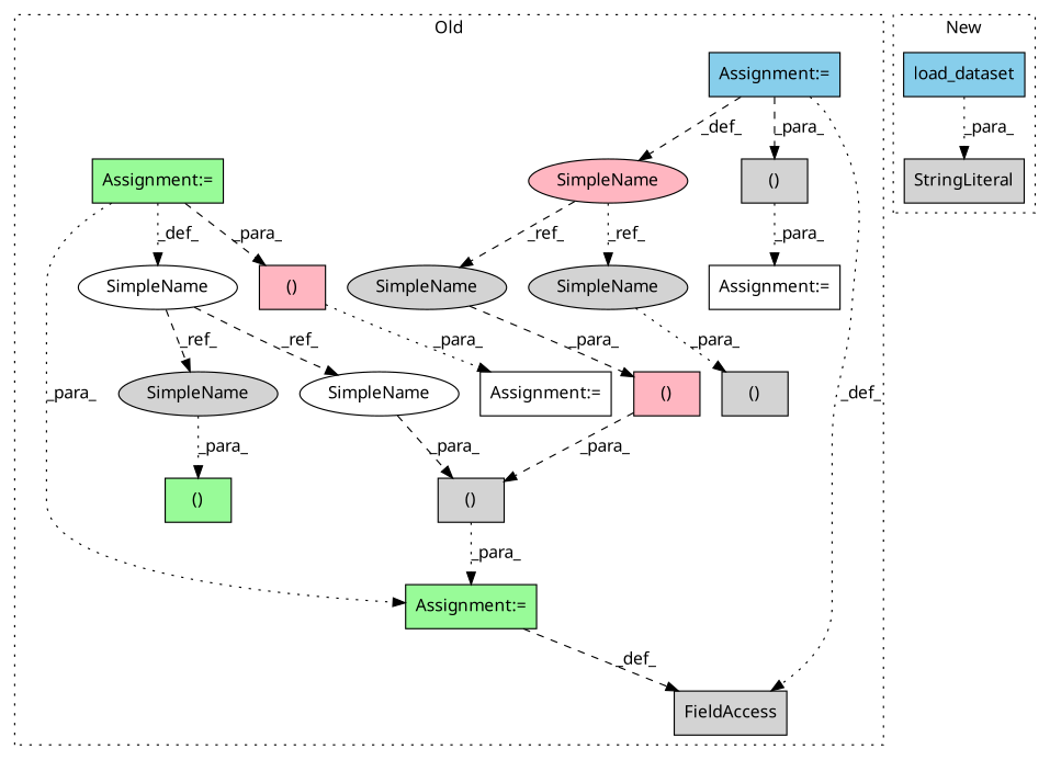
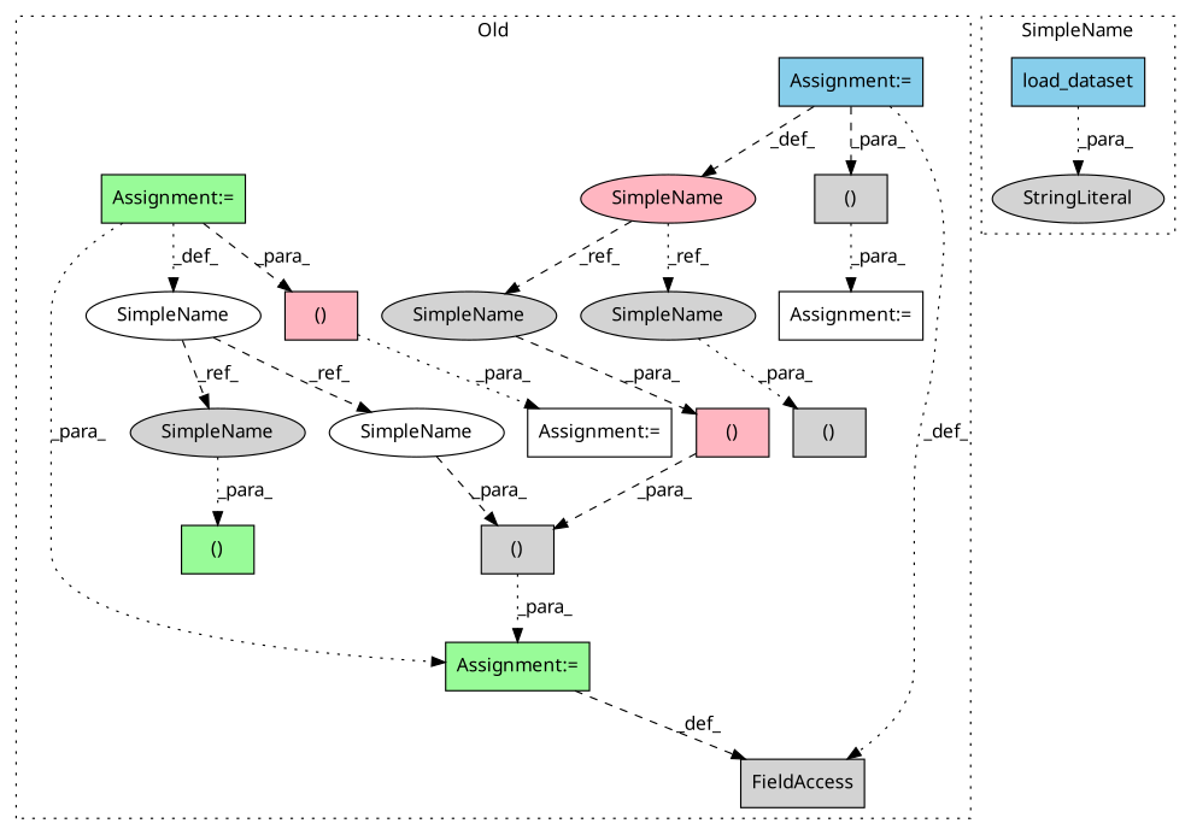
  digraph {
    fontname="Noto Sans"
    node [a=106 fillcolor=lightgrey fontname="Noto Sans" l=7 s=761 shape=box style=filled]
    edge [fontname="Noto Sans" style=dotted]
    n1 [l=73 label="()" s=1194]
    n2 [a=7 fillcolor=skyblue l=6 label="Assignment:="]
    n3 [a=7 fillcolor=palegreen label="Assignment:=" s=685]
    n4 [a=7 fillcolor=palegreen l=10 label="Assignment:=" s=1184]
    n5 [fillcolor=lightpink l=25 label="()" s=1241]
    n6 [a=22 l=9 label=FieldAccess s=1175]
    n7 [l=75 label="()" s=1093]
    n8 [a=42 fillcolor=white label=SimpleName s=685 shape=ellipse]
    n9 [fillcolor=palegreen l=27 label="()" s=936]
    n10 [a=42 fillcolor=lightpink l=6 label=SimpleName shape=ellipse]
    n11 [l=25 label="()" s=1061]
    n12 [a=7 fillcolor=white label="Assignment:=" s=1086]
    n13 [fillcolor=lightpink l=79 label="()" s=970]
    n14 [a=7 fillcolor=white label="Assignment:=" s=963]
    n15 [a=42 l=6 label=SimpleName s=1061 shape=ellipse]
    n16 [a=42 l=6 label=SimpleName s=1241 shape=ellipse]
    n17 [a=42 fillcolor=white label=SimpleName s=1195 shape=ellipse]
    n18 [a=42 label=SimpleName s=936 shape=ellipse]
    n19 [a=32 fillcolor=skyblue l="13,1" label=load_dataset s="821,841"]
-   n20 [a=45 label=StringLiteral s=834]
+   n20 [a=45 label=StringLiteral s=834 shape=ellipse]
    subgraph cluster_1 {
      label=Old
      style=dotted
      n1
      n2
      n3
      n4
      n5
      n6
      n7
      n8
      n9
      n10
      n11
      n12
      n13
      n14
      n15
      n16
      n17
      n18
    }
    subgraph cluster_2 {
-     label=New
+     label=SimpleName
      style=dotted
      n19
      n20
    }
    n1 -> n4 [label=_para_]
    n2 -> n6 [label=_def_]
    n2 -> n7 [label=_para_ style=dashed]
    n2 -> n10 [label=_def_ style=dashed]
    n3 -> n4 [label=_para_]
    n3 -> n8 [label=_def_]
    n3 -> n13 [label=_para_ style=dashed]
    n4 -> n6 [label=_def_ style=dashed]
    n5 -> n1 [label=_para_ style=dashed]
    n7 -> n12 [label=_para_]
    n8 -> n17 [label=_ref_ style=dashed]
    n8 -> n18 [label=_ref_ style=dashed]
    n10 -> n15 [label=_ref_]
    n10 -> n16 [label=_ref_ style=dashed]
    n13 -> n14 [label=_para_]
    n15 -> n11 [label=_para_]
    n16 -> n5 [label=_para_ style=dashed]
    n17 -> n1 [label=_para_ style=dashed]
    n18 -> n9 [label=_para_]
    n19 -> n20 [label=_para_]
  }
